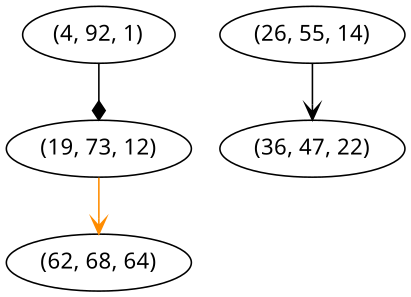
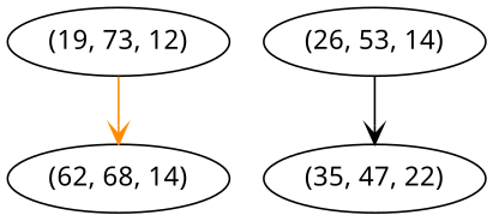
  digraph {
    fontname="Noto Sans"
    node [fontname="Noto Sans"]
    edge [arrowhead=vee color=black fontname="Noto Sans"]
-   "(4, 92, 1)"
    "(19, 73, 12)"
-   "(62, 68, 14)" [label="(62, 68, 64)"]
-   "(26, 55, 14)"
-   "(35, 47, 22)" [label="(36, 47, 22)"]
-   "(4, 92, 1)" -> "(19, 73, 12)" [arrowhead=diamond]
+   "(62, 68, 14)"
+   "(26, 55, 14)" [label="(26, 53, 14)"]
+   "(35, 47, 22)"
    "(19, 73, 12)" -> "(62, 68, 14)" [color=darkorange]
    "(26, 55, 14)" -> "(35, 47, 22)"
  }
